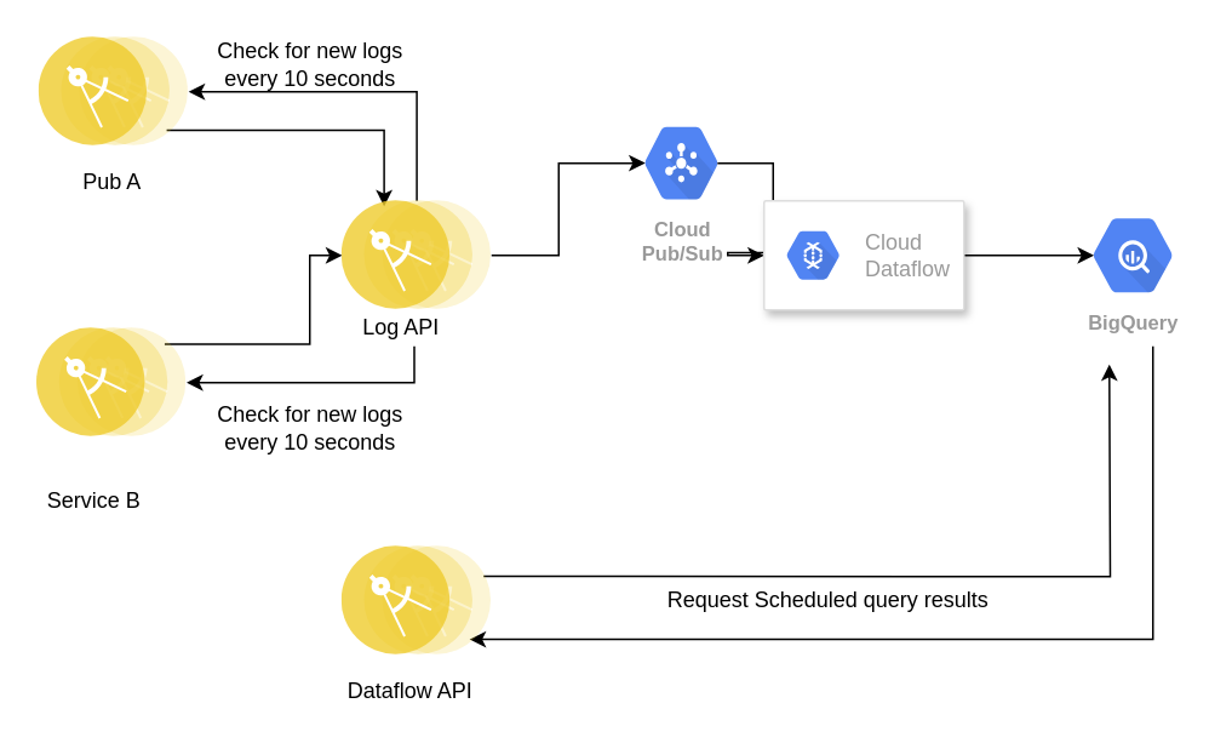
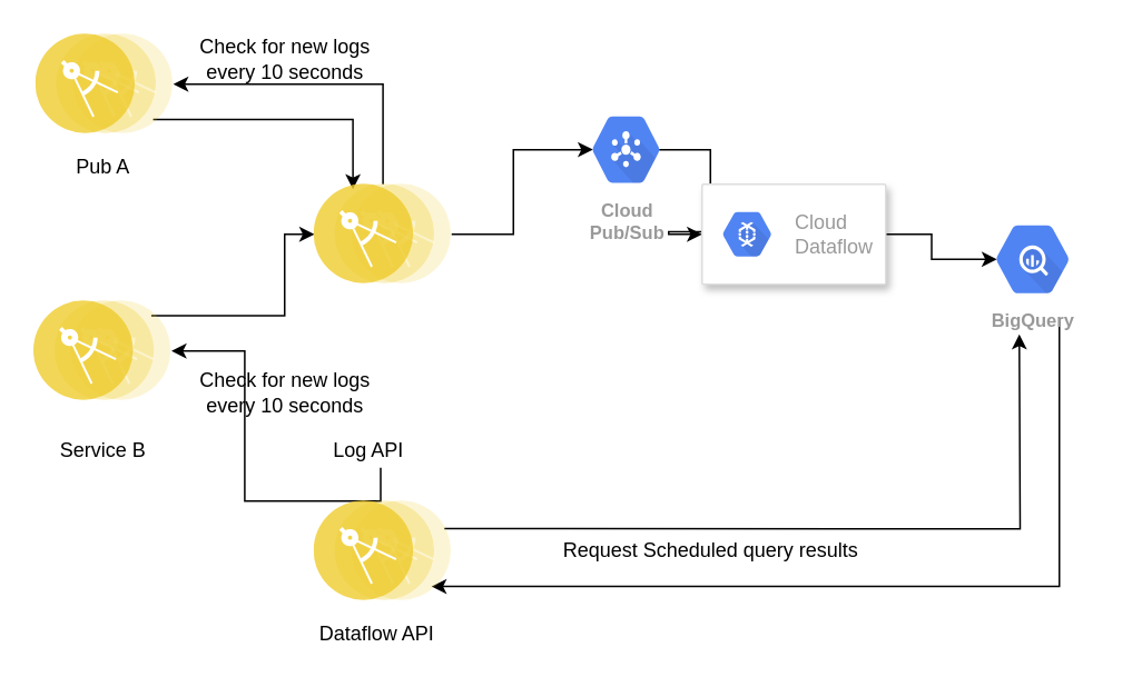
  <mxCell id="0" />
  <mxCell id="1" parent="0" />
  <mxCell id="2" style="edgeStyle=orthogonalEdgeStyle;rounded=0;orthogonalLoop=1;jettySize=auto;html=1;exitX=1;exitY=1;exitDx=0;exitDy=0;entryX=0.25;entryY=0;entryDx=0;entryDy=0;" edge="1" parent="1" source="3" target="11"><mxGeometry relative="1" as="geometry" /></mxCell>
  <mxCell id="3" value="" style="aspect=fixed;perimeter=ellipsePerimeter;html=1;align=center;shadow=0;dashed=0;fontColor=#4277BB;labelBackgroundColor=#ffffff;fontSize=12;spacingTop=3;image;image=img/lib/ibm/applications/microservice.svg;" vertex="1" parent="1"><mxGeometry x="21.1" y="20" width="82.2" height="60" as="geometry" /></mxCell>
  <mxCell id="4" style="edgeStyle=orthogonalEdgeStyle;rounded=0;orthogonalLoop=1;jettySize=auto;html=1;exitX=1;exitY=0;exitDx=0;exitDy=0;entryX=0;entryY=0.5;entryDx=0;entryDy=0;" edge="1" parent="1" source="5" target="11"><mxGeometry relative="1" as="geometry"><Array as="points"><mxPoint x="170" y="189" /><mxPoint x="170" y="140" /></Array></mxGeometry></mxCell>
  <mxCell id="5" value="" style="aspect=fixed;perimeter=ellipsePerimeter;html=1;align=center;shadow=0;dashed=0;fontColor=#4277BB;labelBackgroundColor=#ffffff;fontSize=12;spacingTop=3;image;image=img/lib/ibm/applications/microservice.svg;" vertex="1" parent="1"><mxGeometry x="20" y="180" width="82.2" height="60" as="geometry" /></mxCell>
  <mxCell id="6" value="Pub A" style="text;html=1;align=center;verticalAlign=middle;resizable=0;points=[];autosize=1;" vertex="1" parent="1"><mxGeometry x="26.1" y="90" width="70" height="20" as="geometry" /></mxCell>
- <mxCell id="7" value="Service B" style="text;html=1;align=center;verticalAlign=middle;resizable=0;points=[];autosize=1;" vertex="1" parent="1"><mxGeometry x="16.1" y="265" width="70" height="20" as="geometry" /></mxCell>
+ <mxCell id="7" value="Service B" style="text;html=1;align=center;verticalAlign=middle;resizable=0;points=[];autosize=1;" vertex="1" parent="1"><mxGeometry x="26.1" y="260" width="70" height="20" as="geometry" /></mxCell>
  <mxCell id="8" style="edgeStyle=orthogonalEdgeStyle;rounded=0;orthogonalLoop=1;jettySize=auto;html=1;exitX=0.5;exitY=0;exitDx=0;exitDy=0;entryX=1;entryY=0.5;entryDx=0;entryDy=0;" edge="1" parent="1" source="11" target="3"><mxGeometry relative="1" as="geometry" /></mxCell>
  <mxCell id="9" style="edgeStyle=orthogonalEdgeStyle;rounded=0;orthogonalLoop=1;jettySize=auto;html=1;exitX=0.625;exitY=1;exitDx=0;exitDy=0;entryX=1;entryY=0.5;entryDx=0;entryDy=0;exitPerimeter=0;" edge="1" parent="1" source="14" target="5"><mxGeometry relative="1" as="geometry"><Array as="points" /></mxGeometry></mxCell>
  <mxCell id="10" style="edgeStyle=orthogonalEdgeStyle;rounded=0;orthogonalLoop=1;jettySize=auto;html=1;exitX=1;exitY=0.5;exitDx=0;exitDy=0;entryX=0.175;entryY=0.5;entryDx=0;entryDy=0;entryPerimeter=0;" edge="1" parent="1" source="11" target="16"><mxGeometry relative="1" as="geometry" /></mxCell>
  <mxCell id="11" value="" style="aspect=fixed;perimeter=ellipsePerimeter;html=1;align=center;shadow=0;dashed=0;fontColor=#4277BB;labelBackgroundColor=#ffffff;fontSize=12;spacingTop=3;image;image=img/lib/ibm/applications/microservice.svg;" vertex="1" parent="1"><mxGeometry x="187.8" y="110" width="82.2" height="60" as="geometry" /></mxCell>
  <mxCell id="12" value="Check for new logs&lt;br&gt;every 10 seconds" style="text;html=1;align=center;verticalAlign=middle;resizable=0;points=[];autosize=1;" vertex="1" parent="1"><mxGeometry x="110" y="20" width="120" height="30" as="geometry" /></mxCell>
  <mxCell id="13" value="Check for new logs&lt;br&gt;every 10 seconds" style="text;html=1;align=center;verticalAlign=middle;resizable=0;points=[];autosize=1;" vertex="1" parent="1"><mxGeometry x="110" y="220" width="120" height="30" as="geometry" /></mxCell>
- <mxCell id="14" value="Log API" style="text;html=1;align=center;verticalAlign=middle;resizable=0;points=[];autosize=1;" vertex="1" parent="1"><mxGeometry x="190" y="170" width="60" height="20" as="geometry" /></mxCell>
+ <mxCell id="14" value="Log API" style="text;html=1;align=center;verticalAlign=middle;resizable=0;points=[];autosize=1;" vertex="1" parent="1"><mxGeometry x="190" y="260" width="60" height="20" as="geometry" /></mxCell>
  <mxCell id="15" style="edgeStyle=orthogonalEdgeStyle;rounded=0;orthogonalLoop=1;jettySize=auto;html=1;exitX=0.825;exitY=0.5;exitDx=0;exitDy=0;exitPerimeter=0;entryX=0;entryY=0.5;entryDx=0;entryDy=0;" edge="1" parent="1" source="16" target="18"><mxGeometry relative="1" as="geometry" /></mxCell>
  <mxCell id="16" value="Cloud&#10;Pub/Sub" style="html=1;fillColor=#5184F3;strokeColor=none;verticalAlign=top;labelPosition=center;verticalLabelPosition=bottom;align=center;spacingTop=-6;fontSize=11;fontStyle=1;fontColor=#999999;shape=mxgraph.gcp2.hexIcon;prIcon=cloud_pubsub" vertex="1" parent="1"><mxGeometry x="344" y="60" width="61" height="58.5" as="geometry" /></mxCell>
  <mxCell id="17" style="edgeStyle=orthogonalEdgeStyle;rounded=0;orthogonalLoop=1;jettySize=auto;html=1;exitX=1;exitY=0.5;exitDx=0;exitDy=0;entryX=0.175;entryY=0.5;entryDx=0;entryDy=0;entryPerimeter=0;" edge="1" parent="1" source="18" target="21"><mxGeometry relative="1" as="geometry" /></mxCell>
  <mxCell id="18" value="" style="strokeColor=#dddddd;shadow=1;strokeWidth=1;rounded=1;absoluteArcSize=1;arcSize=2;" vertex="1" parent="1"><mxGeometry x="420" y="110" width="110" height="60" as="geometry" /></mxCell>
  <mxCell id="19" value="Cloud&#10;Dataflow" style="dashed=0;connectable=0;html=1;fillColor=#5184F3;strokeColor=none;shape=mxgraph.gcp2.hexIcon;prIcon=cloud_dataflow;part=1;labelPosition=right;verticalLabelPosition=middle;align=left;verticalAlign=middle;spacingLeft=5;fontColor=#999999;fontSize=12;" vertex="1" parent="18"><mxGeometry y="0.5" width="44" height="39" relative="1" as="geometry"><mxPoint x="5" y="-19.5" as="offset" /></mxGeometry></mxCell>
  <mxCell id="20" style="edgeStyle=orthogonalEdgeStyle;rounded=0;orthogonalLoop=1;jettySize=auto;html=1;entryX=1;entryY=1;entryDx=0;entryDy=0;" edge="1" parent="1" target="23"><mxGeometry relative="1" as="geometry"><mxPoint x="634" y="190" as="sourcePoint" /><Array as="points"><mxPoint x="634" y="351" /></Array></mxGeometry></mxCell>
- <mxCell id="21" value="BigQuery" style="html=1;fillColor=#5184F3;strokeColor=none;verticalAlign=top;labelPosition=center;verticalLabelPosition=bottom;align=center;spacingTop=-6;fontSize=11;fontStyle=1;fontColor=#999999;shape=mxgraph.gcp2.hexIcon;prIcon=bigquery" vertex="1" parent="1"><mxGeometry x="590" y="110" width="66" height="60" as="geometry" /></mxCell>
+ <mxCell id="21" value="BigQuery" style="html=1;fillColor=#5184F3;strokeColor=none;verticalAlign=top;labelPosition=center;verticalLabelPosition=bottom;align=center;spacingTop=-6;fontSize=11;fontStyle=1;fontColor=#999999;shape=mxgraph.gcp2.hexIcon;prIcon=bigquery" vertex="1" parent="1"><mxGeometry x="585" y="125" width="66" height="60" as="geometry" /></mxCell>
  <mxCell id="22" style="edgeStyle=orthogonalEdgeStyle;rounded=0;orthogonalLoop=1;jettySize=auto;html=1;exitX=1;exitY=0.25;exitDx=0;exitDy=0;" edge="1" parent="1" source="23"><mxGeometry relative="1" as="geometry"><mxPoint x="610" y="200" as="targetPoint" /></mxGeometry></mxCell>
  <mxCell id="23" value="" style="aspect=fixed;perimeter=ellipsePerimeter;html=1;align=center;shadow=0;dashed=0;fontColor=#4277BB;labelBackgroundColor=#ffffff;fontSize=12;spacingTop=3;image;image=img/lib/ibm/applications/microservice.svg;" vertex="1" parent="1"><mxGeometry x="187.8" y="300" width="82.2" height="60" as="geometry" /></mxCell>
- <mxCell id="24" value="Request Scheduled query results" style="text;html=1;align=center;verticalAlign=middle;resizable=0;points=[];autosize=1;" vertex="1" parent="1"><mxGeometry x="360" y="320" width="190" height="20" as="geometry" /></mxCell>
+ <mxCell id="24" value="Request Scheduled query results" style="text;html=1;align=center;verticalAlign=middle;resizable=0;points=[];autosize=1;" vertex="1" parent="1"><mxGeometry x="330" y="320" width="190" height="20" as="geometry" /></mxCell>
  <mxCell id="25" value="Dataflow API" style="text;html=1;align=center;verticalAlign=middle;resizable=0;points=[];autosize=1;" vertex="1" parent="1"><mxGeometry x="180" y="370" width="90" height="20" as="geometry" /></mxCell>
